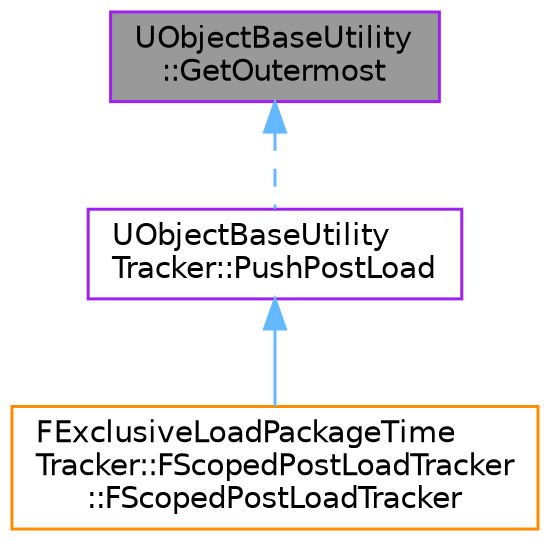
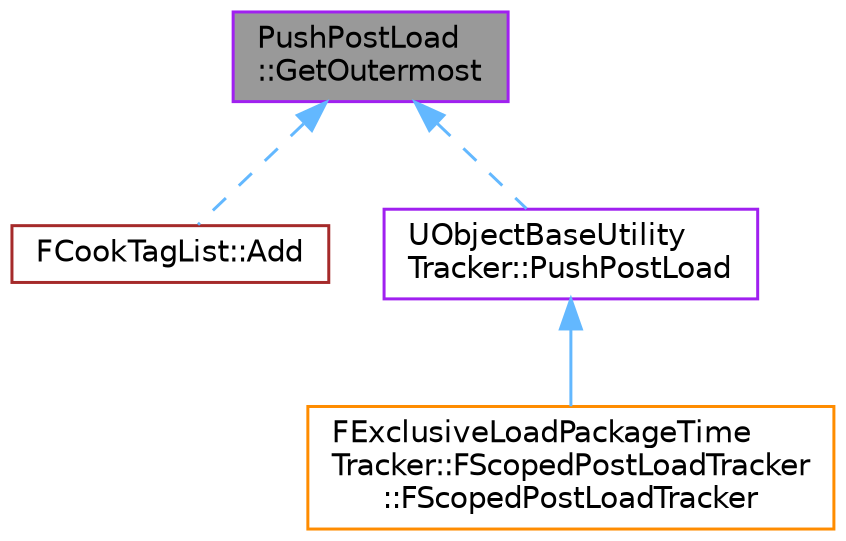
  digraph {
    rankdir=TB
    node [color=purple fillcolor=white fontname=Helvetica fontsize=10 shape=box style=filled]
    edge [color=steelblue1 dir=back fontname=Helvetica fontsize=10 labelfontname=Helvetica labelfontsize=10 style=dashed]
-   n1 [fillcolor=grey60 fontcolor=black height=0.2 label="UObjectBaseUtility\l::GetOutermost" width=0.4]
+   n1 [fillcolor=grey60 fontcolor=black height=0.2 label="PushPostLoad\l::GetOutermost" width=0.4]
+   n2 [color=brown height=0.2 label="FCookTagList::Add" width=0.4]
    n3 [height=0.2 label="UObjectBaseUtility\lTracker::PushPostLoad" width=0.4]
    n4 [color=darkorange height=0.2 label="FExclusiveLoadPackageTime\lTracker::FScopedPostLoadTracker\l::FScopedPostLoadTracker" width=0.4]
+   n1 -> n2
    n1 -> n3
    n3 -> n4 [style=solid]
  }
